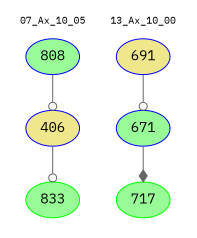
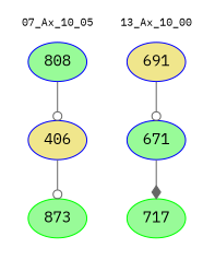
  digraph {
    fontname="IBM Plex Mono"
    node [color=blue fillcolor=palegreen fontname="IBM Plex Mono" style=filled]
    edge [arrowhead=odot color=gray40 fontname="IBM Plex Mono"]
    n1 [label=808]
    n2 [fillcolor=khaki label=406]
-   n3 [color=green label=833]
+   n3 [color=green label=873]
    n4 [fillcolor=khaki label=691]
    n5 [label=671]
    n6 [color=green label=717]
    subgraph cluster_1 {
      color=white
      fontsize=10
      label="07_Ax_10_05"
      n1
      n2
      n3
    }
    subgraph cluster_2 {
      color=white
      fontsize=10
      label="13_Ax_10_00"
      n4
      n5
      n6
    }
    n1 -> n2
    n2 -> n3
    n4 -> n5
    n5 -> n6 [arrowhead=diamond]
  }
